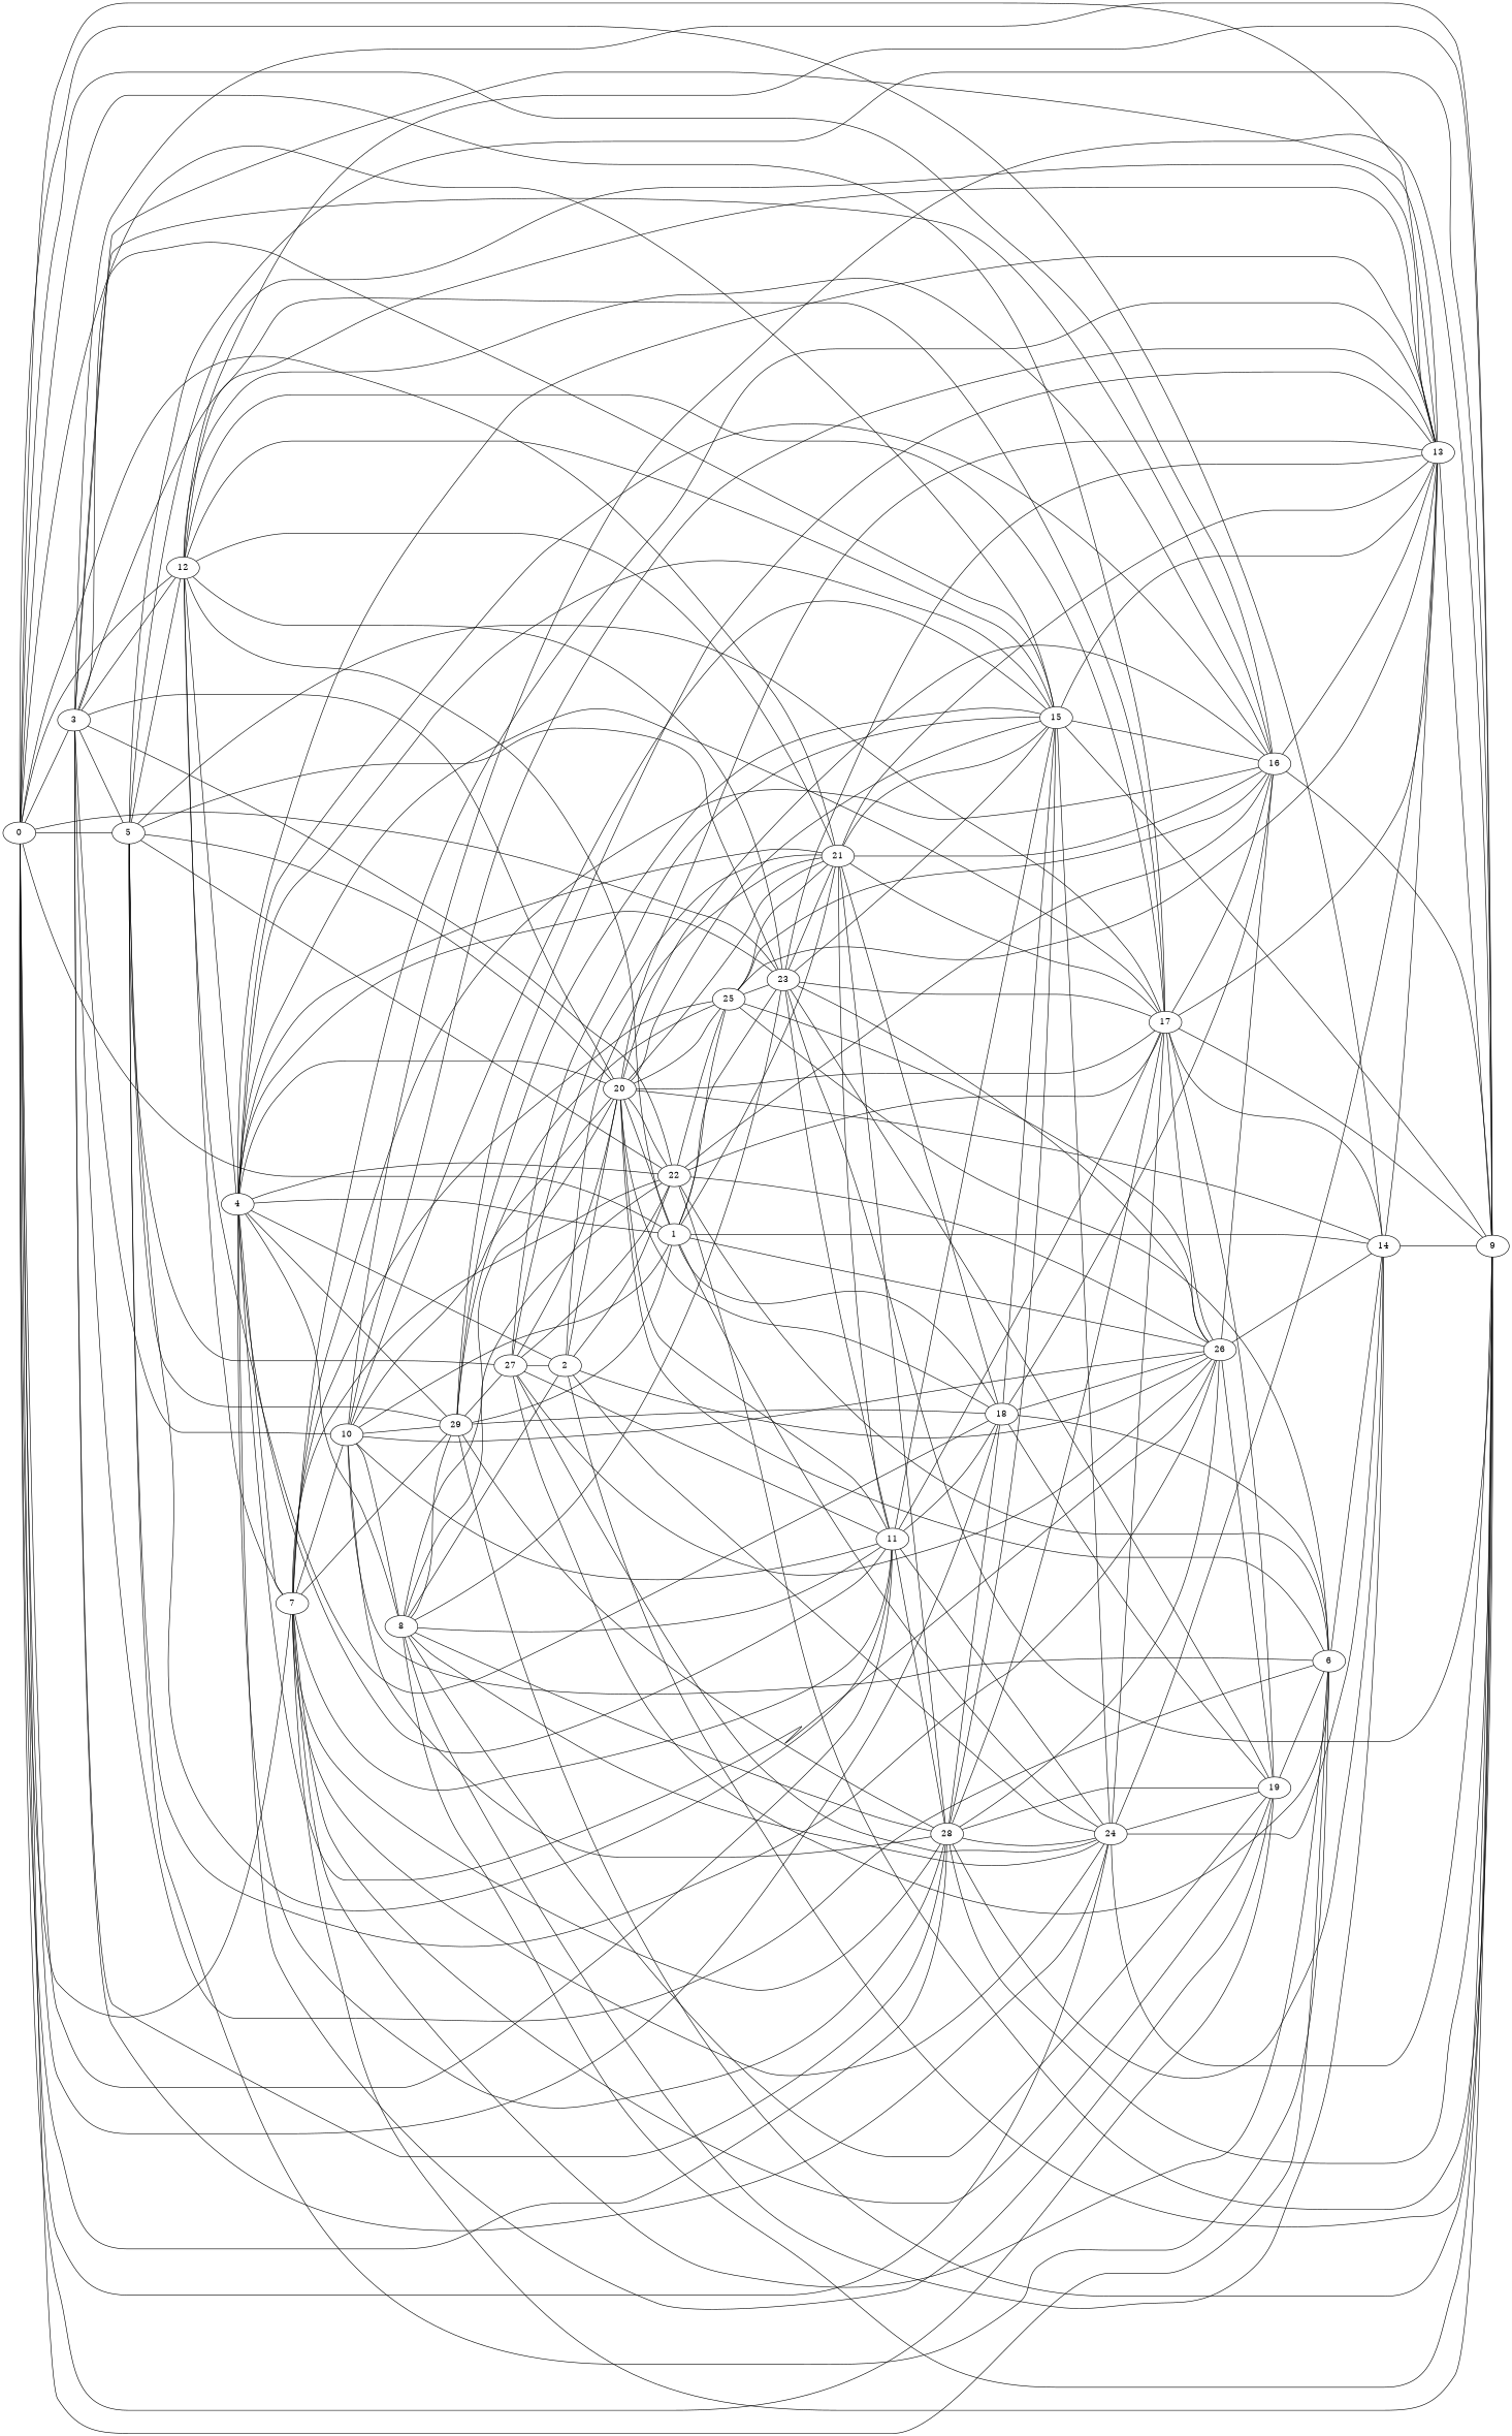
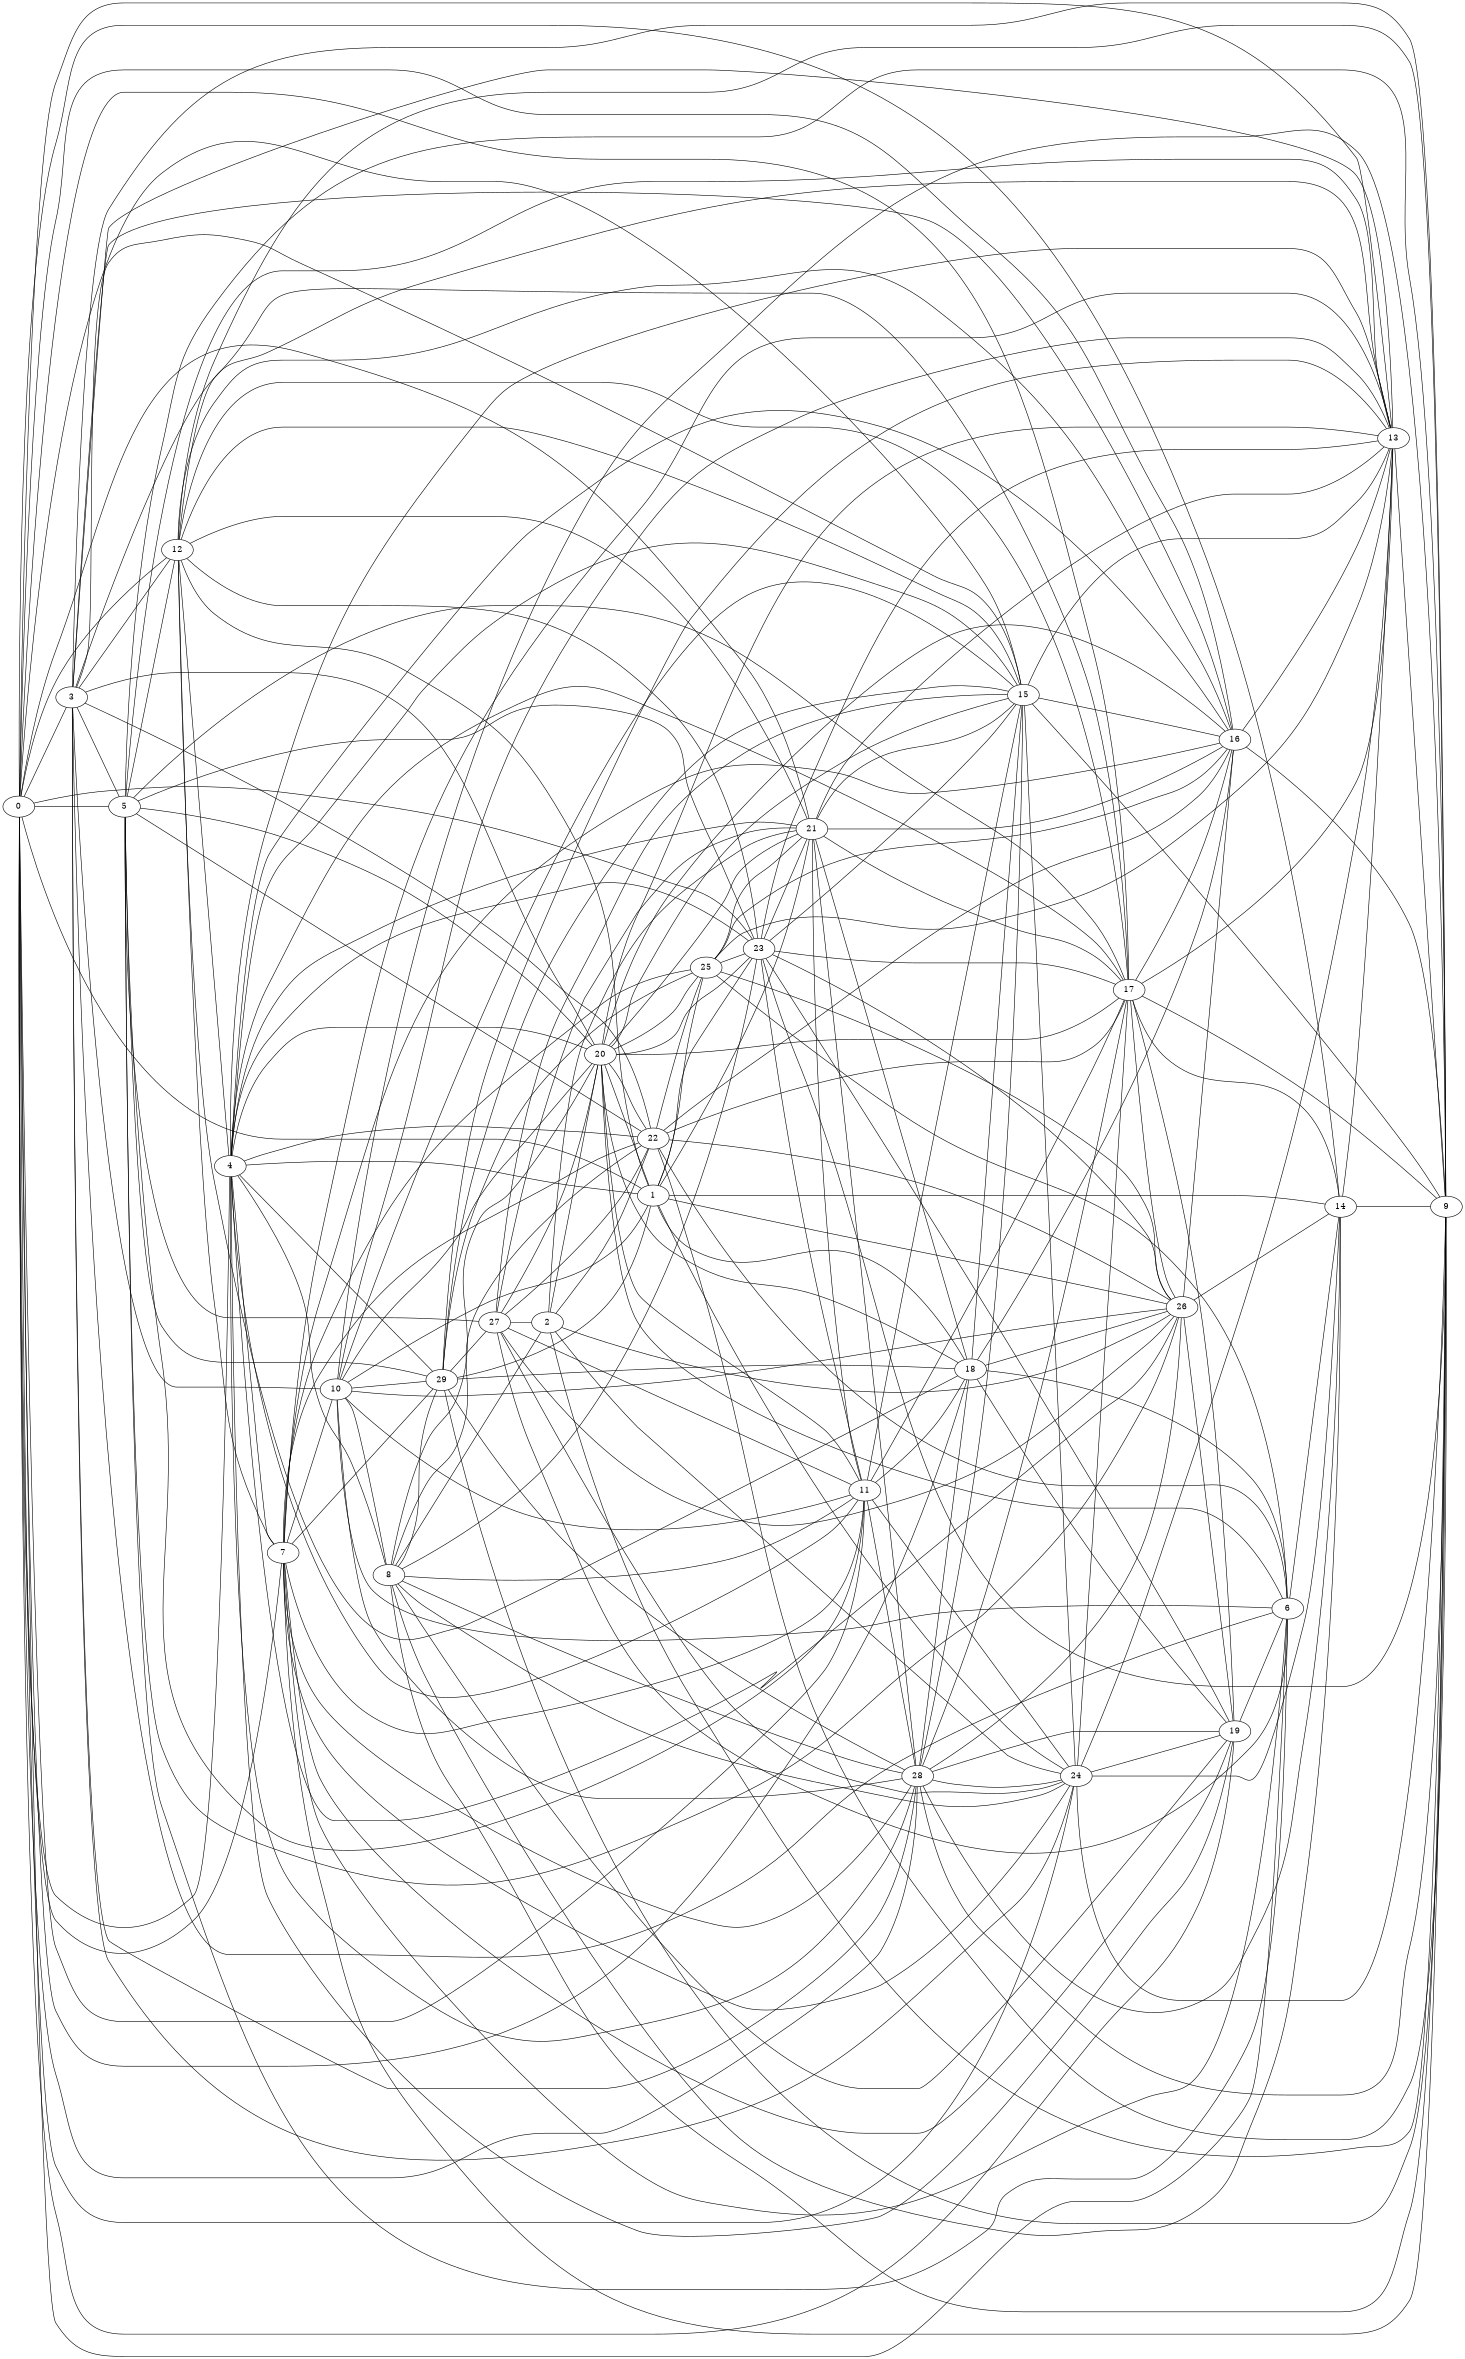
  graph {
    rankdir=LR
    n1 [label=0]
    n2 [label=3]
    n3 [label=4]
    n4 [label=5]
    n5 [label=7]
    n6 [label=11]
    n7 [label=12]
    n8 [label=13]
    n9 [label=14]
    n10 [label=15]
    n11 [label=17]
    n12 [label=18]
    n13 [label=19]
    n14 [label=21]
    n15 [label=28]
    n16 [label=24]
    n17 [label=9]
    n18 [label=22]
    n19 [label=16]
    n20 [label=20]
    n21 [label=23]
    n22 [label=26]
    n23 [label=6]
    n24 [label=25]
    n25 [label=29]
    n26 [label=10]
    n27 [label=27]
    n28 [label=1]
    n29 [label=8]
    n30 [label=2]
    n1 -- n2
-   n30 -- n3
+   n1 -- n3
    n1 -- n4
    n1 -- n5
    n1 -- n6
    n1 -- n7
    n1 -- n8
    n1 -- n9
    n1 -- n10
    n1 -- n11
    n1 -- n12
    n1 -- n13
    n1 -- n14
    n1 -- n15
    n2 -- n4
    n2 -- n7
    n2 -- n8
    n2 -- n10
    n2 -- n15
    n2 -- n16
    n2 -- n17
    n2 -- n18
    n2 -- n19
    n3 -- n5
    n3 -- n6
    n3 -- n10
    n3 -- n11
    n3 -- n13
    n3 -- n14
    n3 -- n15
    n3 -- n18
    n3 -- n19
    n3 -- n20
    n3 -- n21
    n4 -- n7
    n4 -- n8
    n4 -- n11
    n4 -- n20
    n4 -- n22
    n4 -- n23
    n5 -- n7
    n5 -- n8
    n5 -- n13
    n5 -- n15
    n5 -- n23
    n5 -- n24
    n5 -- n25
    n5 -- n26
    n6 -- n4
    n6 -- n5
    n6 -- n12
    n6 -- n15
    n6 -- n21
    n7 -- n3
    n7 -- n10
    n7 -- n11
    n7 -- n12
    n8 -- n3
    n8 -- n7
    n8 -- n10
    n8 -- n14
    n8 -- n17
    n8 -- n20
    n8 -- n24
    n8 -- n25
    n9 -- n8
    n9 -- n11
    n9 -- n15
    n9 -- n16
    n9 -- n17
    n10 -- n6
    n10 -- n14
    n10 -- n15
    n10 -- n16
    n10 -- n20
    n10 -- n21
    n10 -- n25
    n10 -- n27
    n11 -- n2
    n11 -- n6
    n11 -- n8
    n11 -- n13
    n11 -- n15
    n11 -- n20
    n11 -- n22
    n12 -- n10
    n12 -- n19
    n12 -- n22
    n12 -- n23
    n12 -- n25
    n12 -- n28
    n13 -- n12
    n13 -- n16
    n13 -- n21
    n13 -- n23
    n14 -- n6
    n14 -- n7
    n14 -- n11
    n14 -- n12
    n14 -- n19
    n14 -- n20
    n14 -- n24
    n14 -- n27
    n14 -- n28
    n15 -- n12
    n15 -- n13
    n15 -- n14
    n15 -- n25
    n15 -- n26
    n15 -- n29
    n16 -- n1
    n16 -- n5
    n16 -- n6
    n16 -- n8
    n16 -- n11
    n16 -- n15
    n16 -- n27
    n16 -- n30
    n17 -- n4
    n17 -- n5
    n17 -- n7
    n17 -- n10
    n17 -- n11
    n17 -- n15
    n17 -- n16
    n17 -- n19
    n17 -- n21
    n17 -- n26
    n18 -- n4
    n18 -- n5
    n18 -- n11
    n18 -- n17
    n18 -- n19
    n18 -- n22
    n18 -- n23
    n18 -- n24
    n18 -- n27
    n18 -- n29
    n19 -- n1
    n19 -- n5
    n19 -- n7
    n19 -- n8
    n19 -- n10
    n19 -- n11
    n19 -- n24
    n20 -- n2
    n20 -- n6
    n20 -- n12
    n20 -- n18
    n20 -- n19
    n20 -- n24
    n20 -- n27
    n20 -- n28
    n20 -- n29
    n21 -- n1
    n21 -- n4
    n21 -- n7
    n21 -- n8
    n21 -- n11
    n21 -- n14
-   n9 -- n20
+   n21 -- n20
    n21 -- n28
    n21 -- n29
    n22 -- n3
    n22 -- n9
    n22 -- n13
    n22 -- n15
    n22 -- n19
    n22 -- n21
    n22 -- n24
    n22 -- n30
    n23 -- n1
    n23 -- n2
    n23 -- n9
    n23 -- n20
    n23 -- n24
    n23 -- n26
    n23 -- n27
    n24 -- n21
    n25 -- n3
    n25 -- n4
    n25 -- n17
    n25 -- n24
    n25 -- n27
    n26 -- n2
    n26 -- n6
    n26 -- n8
    n26 -- n10
    n26 -- n20
    n26 -- n22
    n26 -- n25
    n26 -- n28
    n26 -- n29
    n27 -- n4
    n27 -- n6
    n27 -- n22
    n27 -- n30
    n28 -- n1
    n28 -- n3
    n28 -- n7
    n28 -- n9
    n28 -- n16
    n28 -- n22
    n28 -- n24
    n28 -- n25
    n29 -- n3
    n29 -- n6
    n29 -- n9
    n29 -- n13
    n29 -- n16
    n29 -- n17
    n29 -- n25
    n30 -- n14
    n30 -- n17
    n30 -- n18
    n30 -- n20
    n30 -- n29
  }
